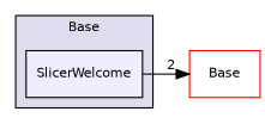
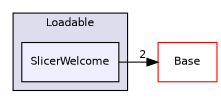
  digraph {
    compound=true
    rankdir=LR
    node [fontname=Helvetica fontsize=10 shape=box]
    n1 [fillcolor="#eeeeff" label=SlicerWelcome pencolor=black style=filled]
    n2 [color=red label=Base]
    subgraph cluster_1 {
      bgcolor="#ddddee"
      fontname=Helvetica
      fontsize=10
-     label=Base
+     label=Loadable
      pencolor=black
      n1
    }
    n1 -> n2 [headlabel=2 labeldistance=1.5 labelfontname=Helvetica labelfontsize=10]
  }
